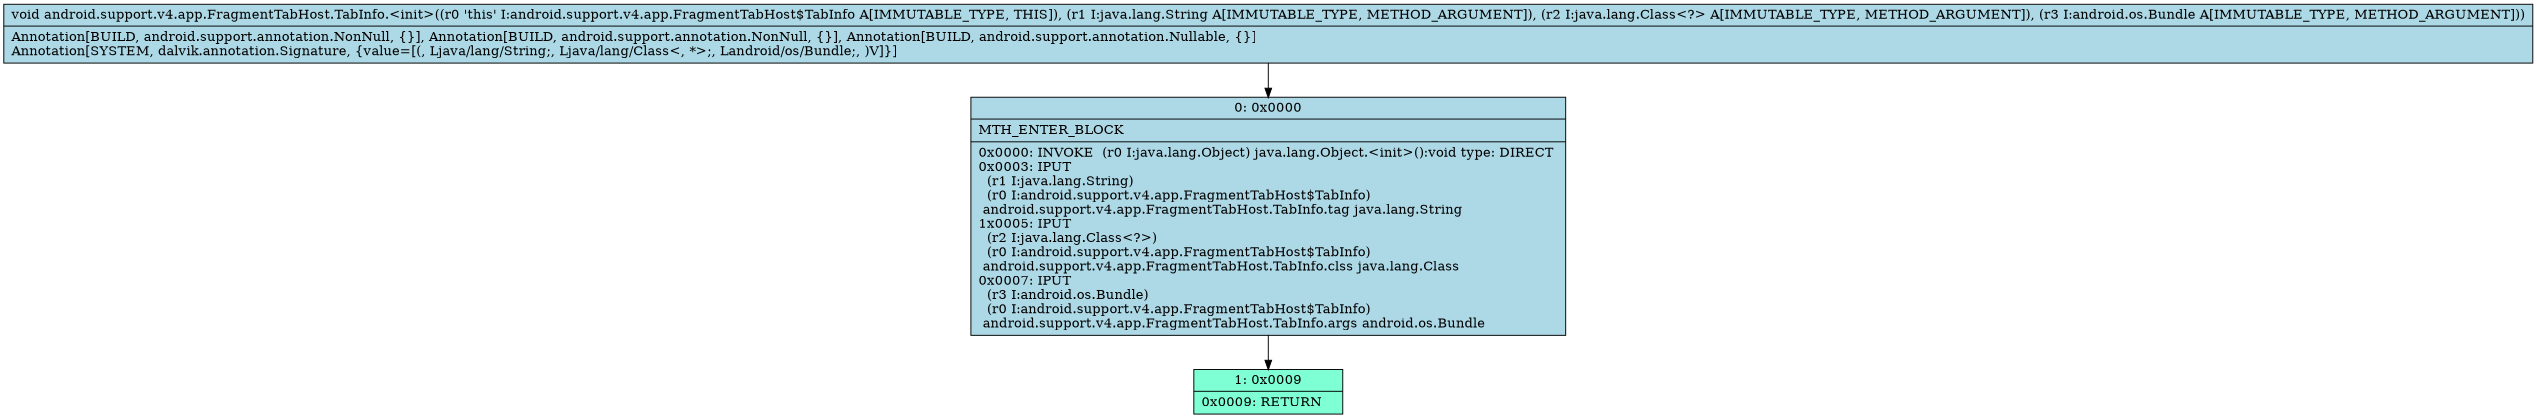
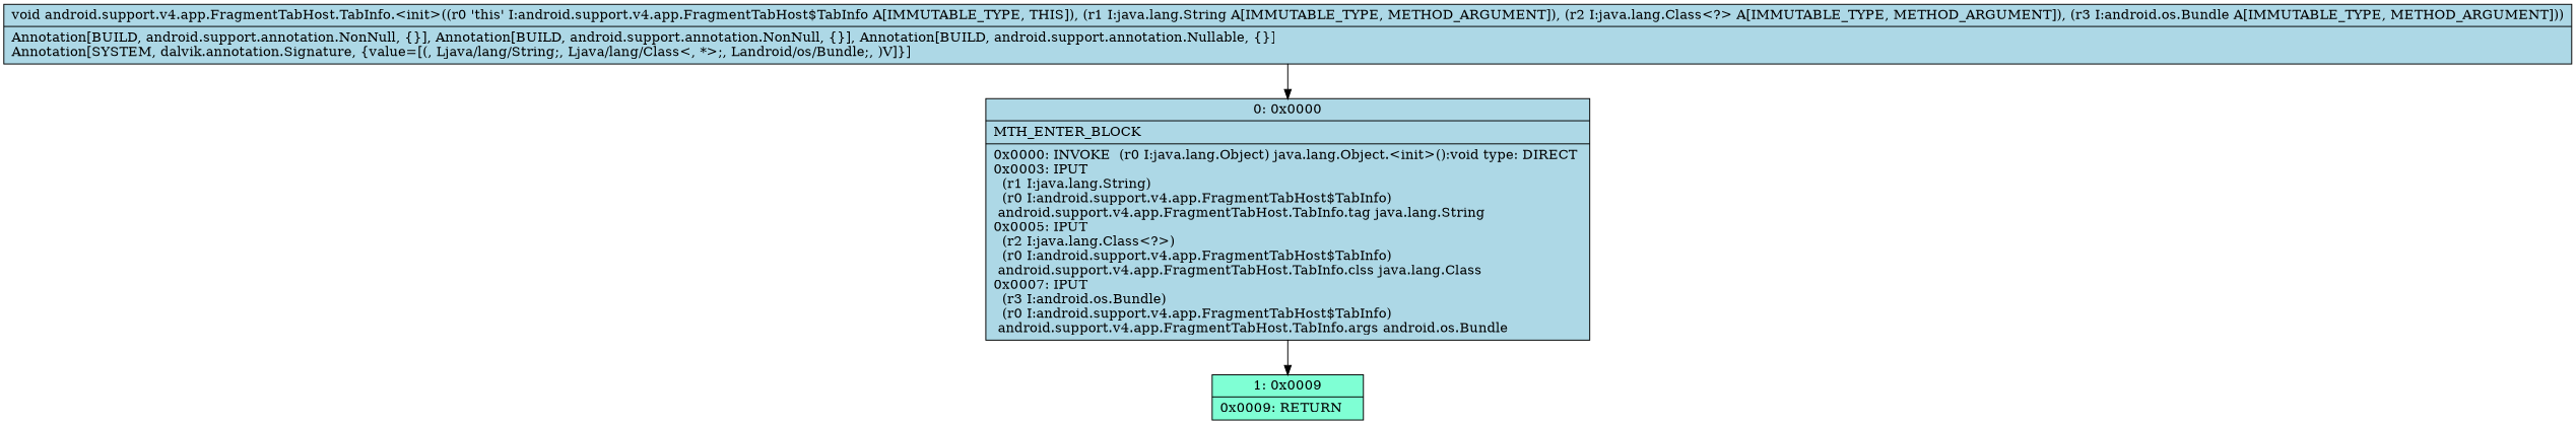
  digraph {
    node [shape=record style=filled fillcolor=lightblue]
-   n1 [label="{0\:\ 0x0000|MTH_ENTER_BLOCK\l|0x0000: INVOKE  (r0 I:java.lang.Object) java.lang.Object.\<init\>():void type: DIRECT \l0x0003: IPUT  \l  (r1 I:java.lang.String)\l  (r0 I:android.support.v4.app.FragmentTabHost$TabInfo)\l android.support.v4.app.FragmentTabHost.TabInfo.tag java.lang.String \l1x0005: IPUT  \l  (r2 I:java.lang.Class\<?\>)\l  (r0 I:android.support.v4.app.FragmentTabHost$TabInfo)\l android.support.v4.app.FragmentTabHost.TabInfo.clss java.lang.Class \l0x0007: IPUT  \l  (r3 I:android.os.Bundle)\l  (r0 I:android.support.v4.app.FragmentTabHost$TabInfo)\l android.support.v4.app.FragmentTabHost.TabInfo.args android.os.Bundle \l}"]
+   n1 [label="{0\:\ 0x0000|MTH_ENTER_BLOCK\l|0x0000: INVOKE  (r0 I:java.lang.Object) java.lang.Object.\<init\>():void type: DIRECT \l0x0003: IPUT  \l  (r1 I:java.lang.String)\l  (r0 I:android.support.v4.app.FragmentTabHost$TabInfo)\l android.support.v4.app.FragmentTabHost.TabInfo.tag java.lang.String \l0x0005: IPUT  \l  (r2 I:java.lang.Class\<?\>)\l  (r0 I:android.support.v4.app.FragmentTabHost$TabInfo)\l android.support.v4.app.FragmentTabHost.TabInfo.clss java.lang.Class \l0x0007: IPUT  \l  (r3 I:android.os.Bundle)\l  (r0 I:android.support.v4.app.FragmentTabHost$TabInfo)\l android.support.v4.app.FragmentTabHost.TabInfo.args android.os.Bundle \l}"]
    n2 [label="{1\:\ 0x0009|0x0009: RETURN   \l}" fillcolor=aquamarine]
    n3 [label="{void android.support.v4.app.FragmentTabHost.TabInfo.\<init\>((r0 'this' I:android.support.v4.app.FragmentTabHost$TabInfo A[IMMUTABLE_TYPE, THIS]), (r1 I:java.lang.String A[IMMUTABLE_TYPE, METHOD_ARGUMENT]), (r2 I:java.lang.Class\<?\> A[IMMUTABLE_TYPE, METHOD_ARGUMENT]), (r3 I:android.os.Bundle A[IMMUTABLE_TYPE, METHOD_ARGUMENT]))  | Annotation[BUILD, android.support.annotation.NonNull, \{\}], Annotation[BUILD, android.support.annotation.NonNull, \{\}], Annotation[BUILD, android.support.annotation.Nullable, \{\}]\lAnnotation[SYSTEM, dalvik.annotation.Signature, \{value=[(, Ljava\/lang\/String;, Ljava\/lang\/Class\<, *\>;, Landroid\/os\/Bundle;, )V]\}]\l}"]
    n1 -> n2
    n3 -> n1
  }
